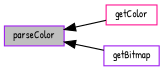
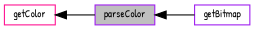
  digraph {
    fontname="Patrick Hand"
    rankdir=LR
    node [color=purple fontname="Patrick Hand" fontsize=9 shape=record]
    edge [color=black dir=back fontname="Patrick Hand" fontsize=9 labelfontname=Arial labelfontsize=9 style=solid]
    n1 [fillcolor=grey75 fontcolor=black height=0.2 label=parseColor style=filled width=0.4]
    n2 [color=deeppink height=0.2 label=getColor width=0.4]
    n3 [height=0.2 label=getBitmap width=0.4]
-   n1 -> n2
+   n2 -> n1
    n1 -> n3
  }
